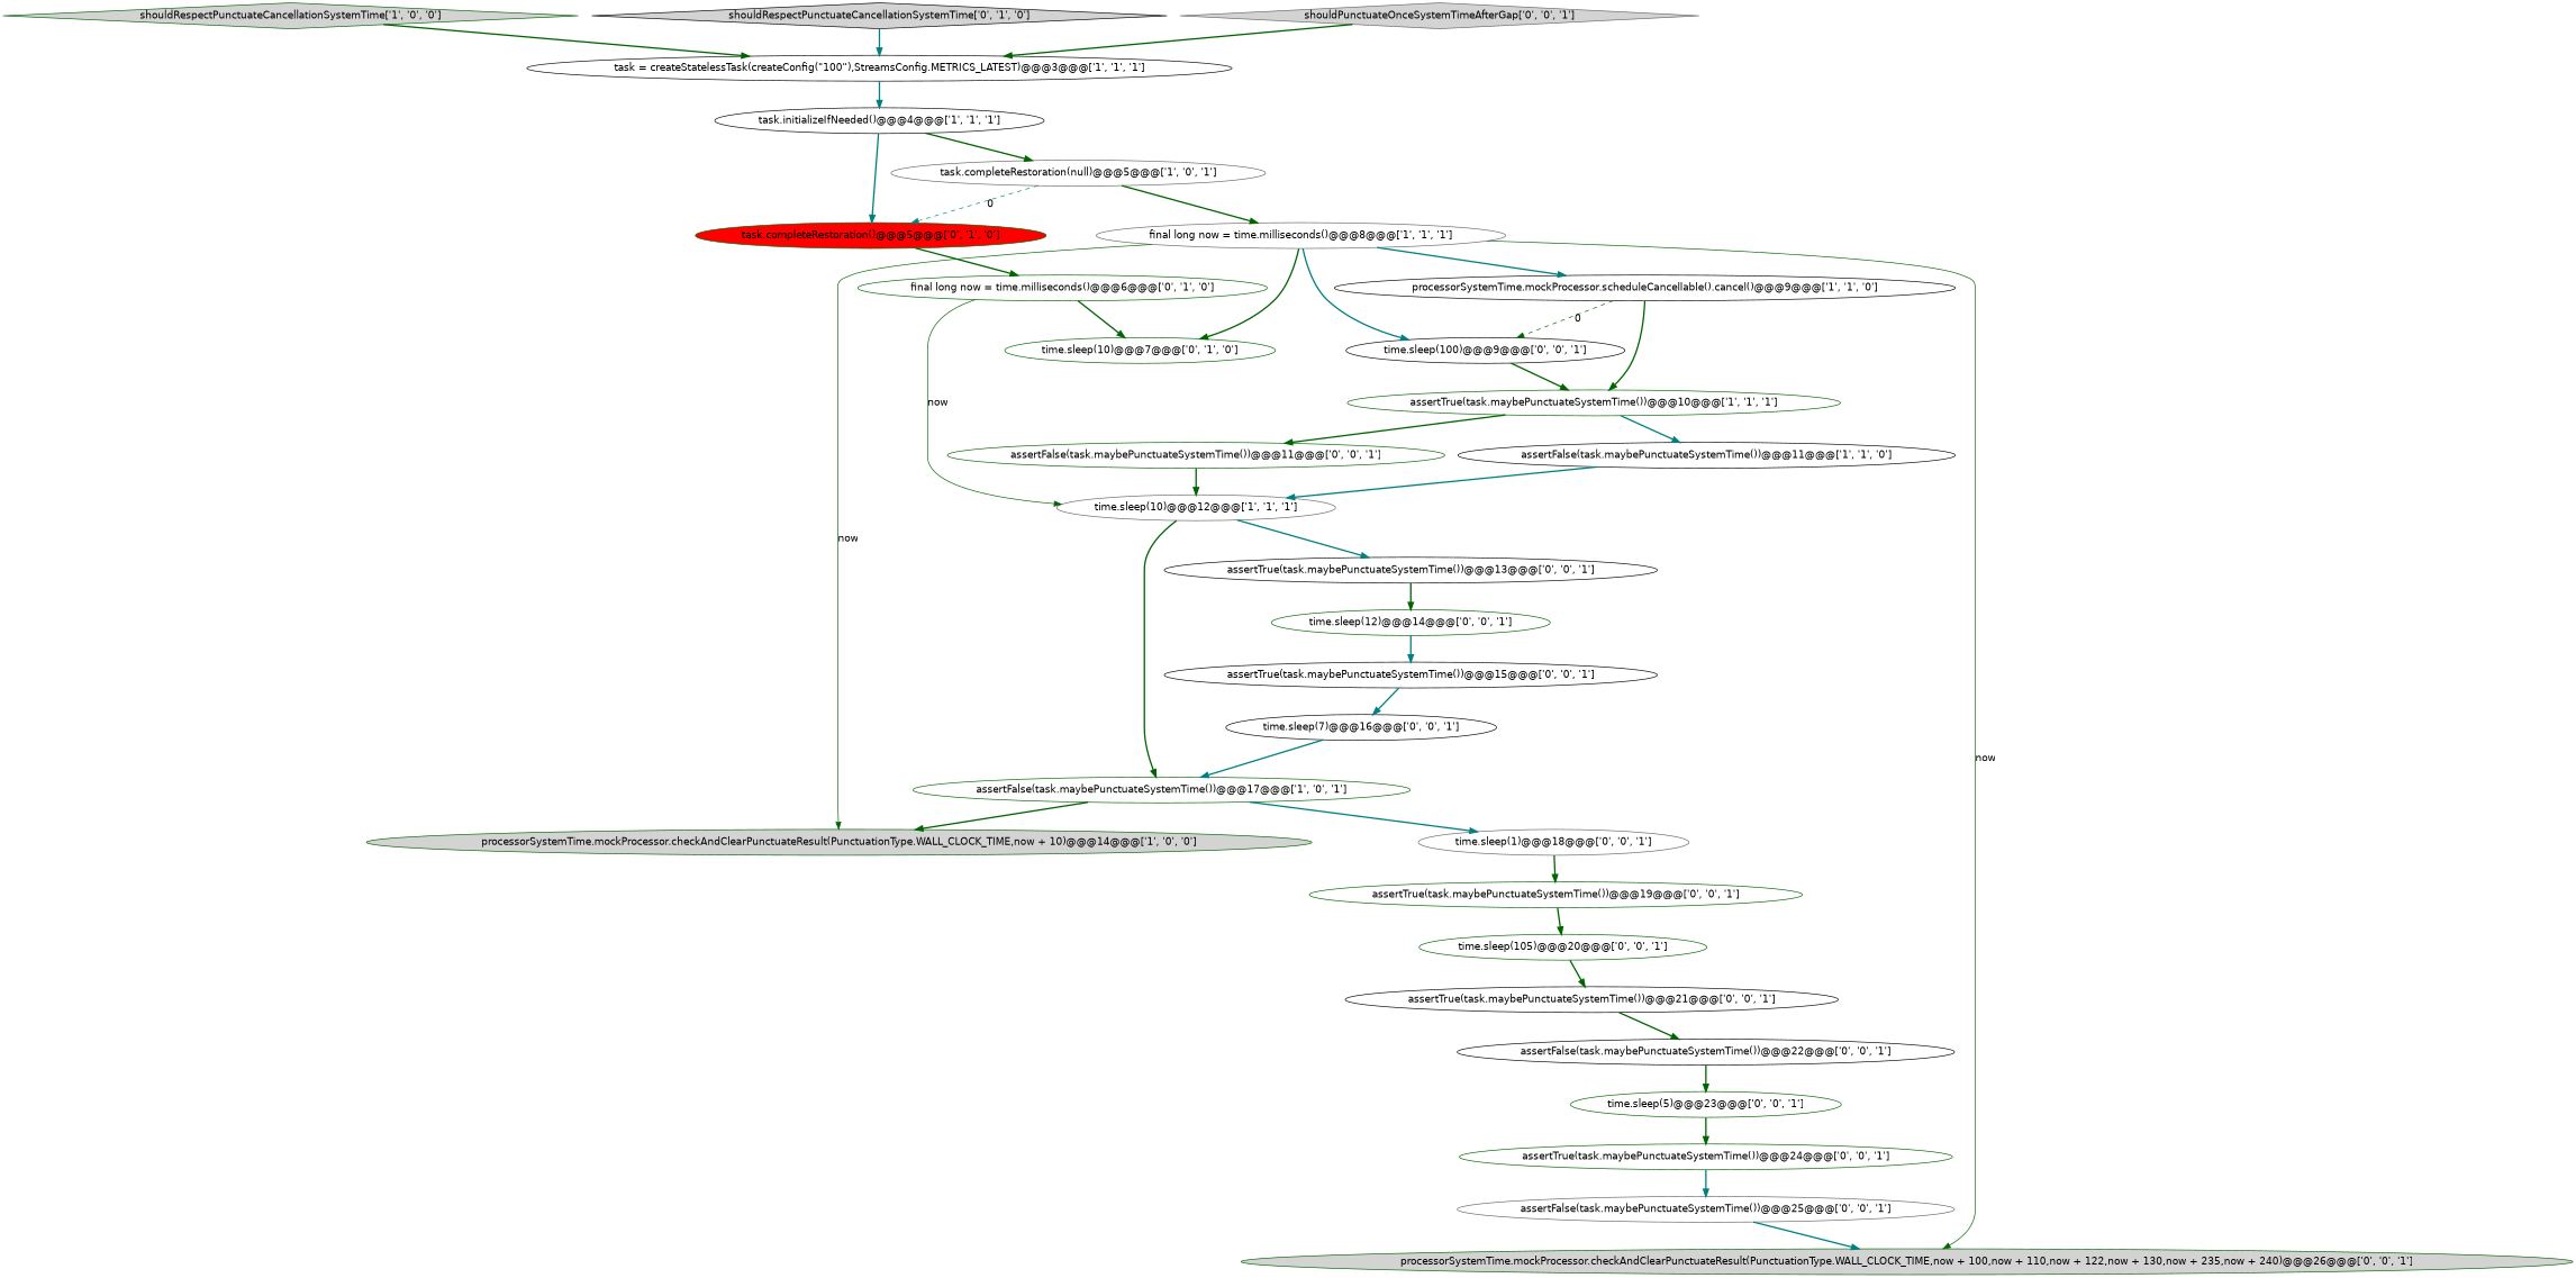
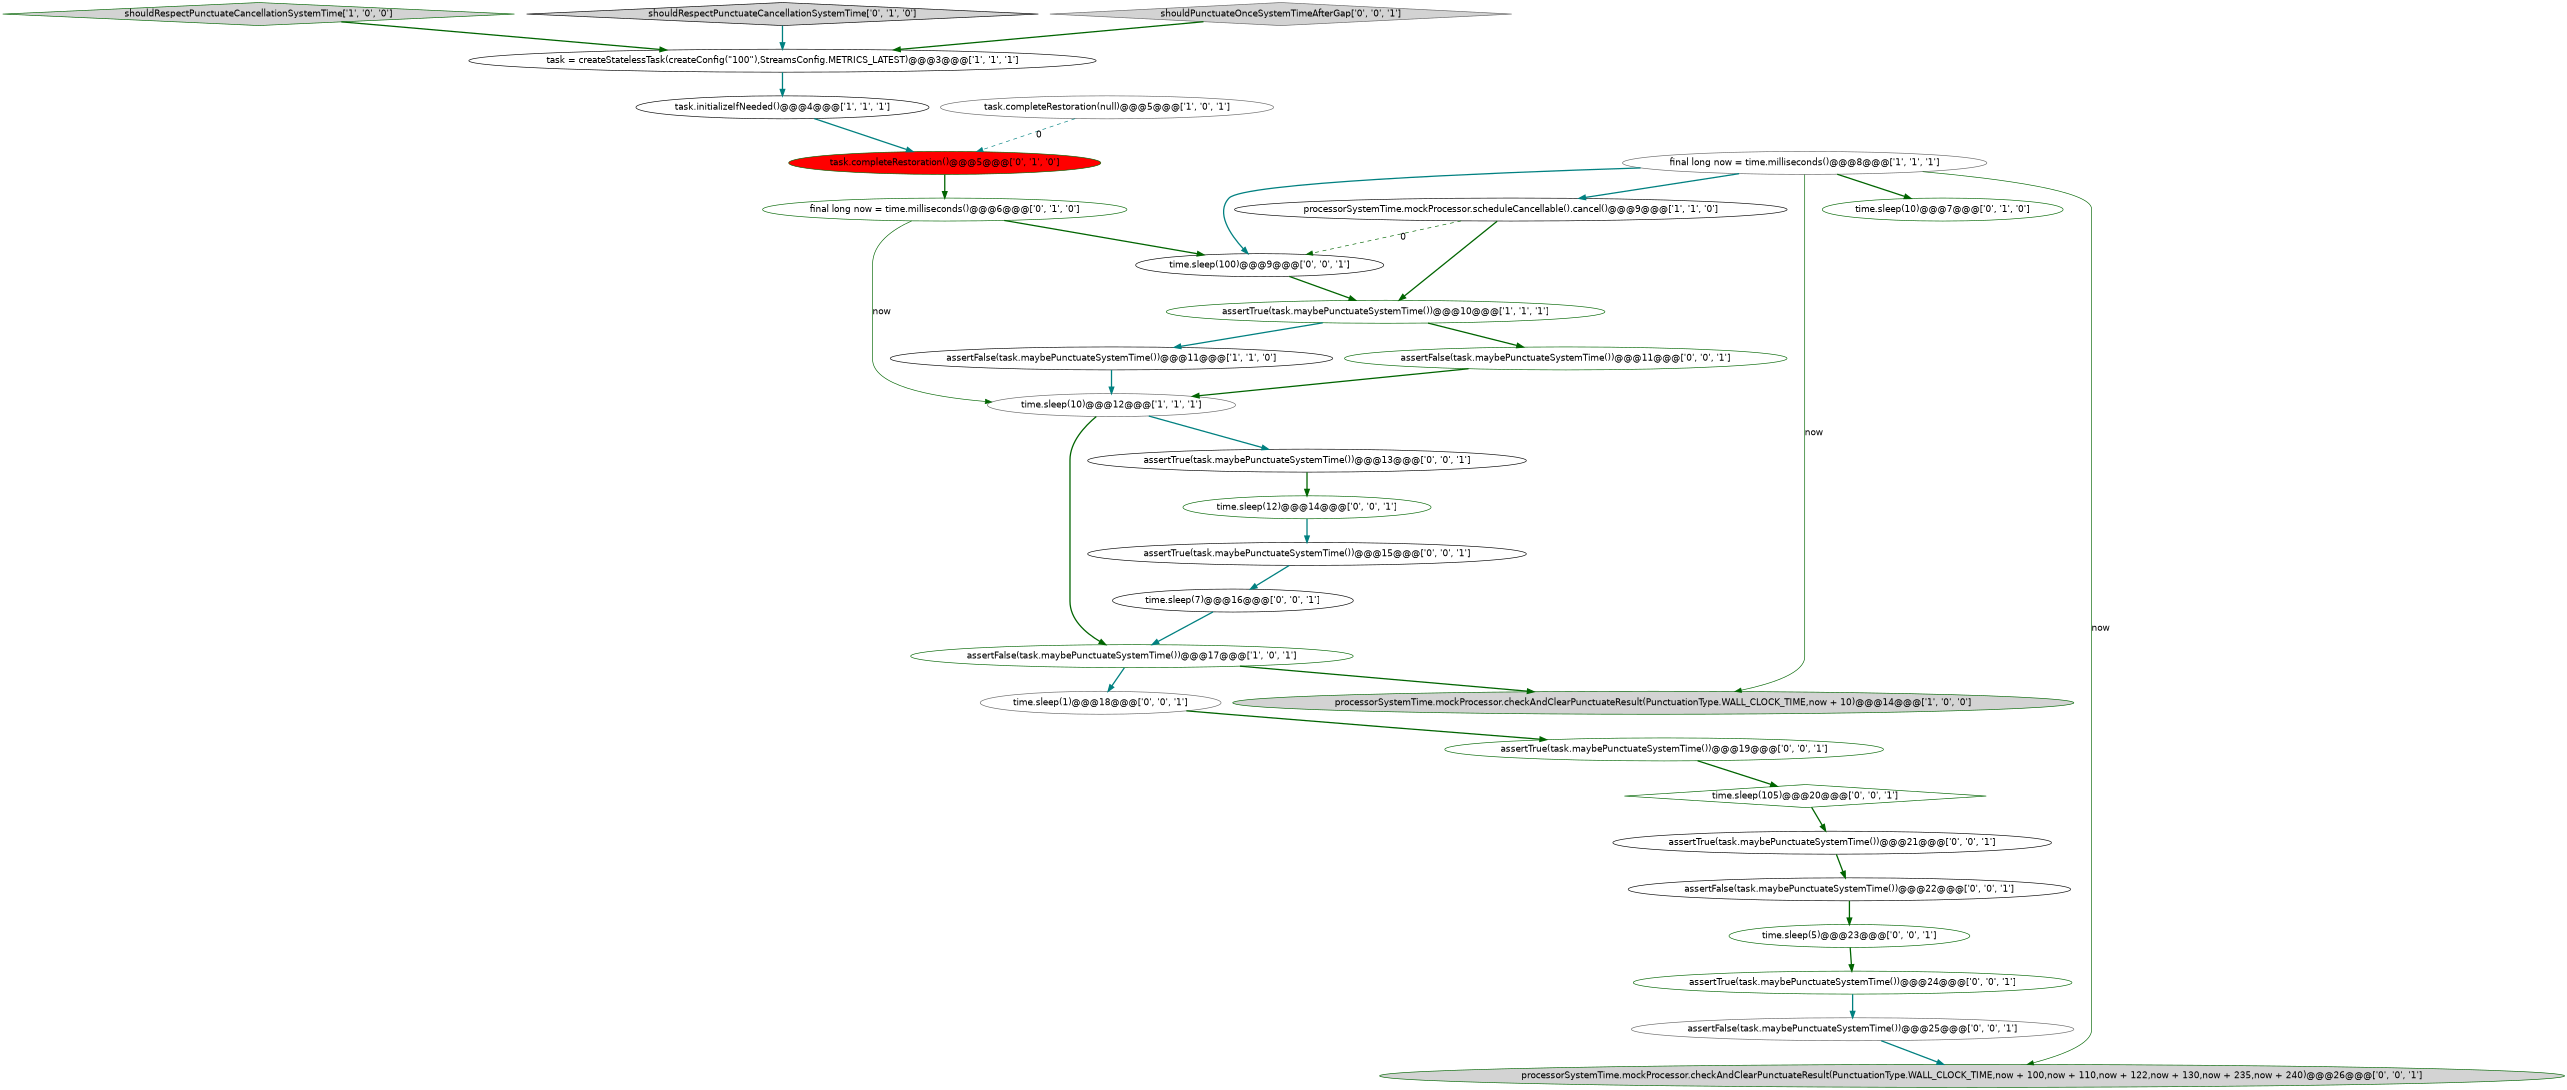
  digraph {
    fontname="DejaVu Sans"
    node [color=darkgreen fillcolor=white fontname="DejaVu Sans" shape=ellipse style=filled]
    edge [color=darkgreen fontname="DejaVu Sans" style=bold]
    n1 [color=black label="assertFalse(task.maybePunctuateSystemTime())@@@11@@@['1', '1', '0']"]
    n2 [color=gray40 label="time.sleep(10)@@@12@@@['1', '1', '1']"]
    n3 [label="assertFalse(task.maybePunctuateSystemTime())@@@17@@@['1', '0', '1']"]
    n4 [color=black label="assertTrue(task.maybePunctuateSystemTime())@@@13@@@['0', '0', '1']"]
    n5 [color=gray40 label="assertFalse(task.maybePunctuateSystemTime())@@@25@@@['0', '0', '1']"]
    n6 [fillcolor=lightgray label="processorSystemTime.mockProcessor.checkAndClearPunctuateResult(PunctuationType.WALL_CLOCK_TIME,now + 100,now + 110,now + 122,now + 130,now + 235,now + 240)@@@26@@@['0', '0', '1']"]
    n7 [color=gray40 label="time.sleep(1)@@@18@@@['0', '0', '1']"]
    n8 [fillcolor=lightgray label="processorSystemTime.mockProcessor.checkAndClearPunctuateResult(PunctuationType.WALL_CLOCK_TIME,now + 10)@@@14@@@['1', '0', '0']"]
    n9 [label="assertTrue(task.maybePunctuateSystemTime())@@@19@@@['0', '0', '1']"]
    n10 [fillcolor=red label="task.completeRestoration()@@@5@@@['0', '1', '0']"]
    n11 [label="final long now = time.milliseconds()@@@6@@@['0', '1', '0']"]
    n12 [label="time.sleep(10)@@@7@@@['0', '1', '0']"]
    n13 [color=black label="assertTrue(task.maybePunctuateSystemTime())@@@21@@@['0', '0', '1']"]
    n14 [color=black label="assertFalse(task.maybePunctuateSystemTime())@@@22@@@['0', '0', '1']"]
    n15 [label="time.sleep(5)@@@23@@@['0', '0', '1']"]
    n16 [label="assertFalse(task.maybePunctuateSystemTime())@@@11@@@['0', '0', '1']"]
    n17 [label="assertTrue(task.maybePunctuateSystemTime())@@@24@@@['0', '0', '1']"]
    n18 [color=gray40 label="final long now = time.milliseconds()@@@8@@@['1', '1', '1']"]
    n19 [color=black label="time.sleep(100)@@@9@@@['0', '0', '1']"]
    n20 [color=black label="processorSystemTime.mockProcessor.scheduleCancellable().cancel()@@@9@@@['1', '1', '0']"]
    n21 [label="time.sleep(12)@@@14@@@['0', '0', '1']"]
    n22 [color=black label="assertTrue(task.maybePunctuateSystemTime())@@@15@@@['0', '0', '1']"]
    n23 [color=black label="time.sleep(7)@@@16@@@['0', '0', '1']"]
-   n24 [label="time.sleep(105)@@@20@@@['0', '0', '1']"]
+   n24 [label="time.sleep(105)@@@20@@@['0', '0', '1']" shape=diamond]
    n25 [fillcolor=lightgray label="shouldRespectPunctuateCancellationSystemTime['1', '0', '0']" shape=diamond]
    n26 [color=black label="task = createStatelessTask(createConfig(\"100\"),StreamsConfig.METRICS_LATEST)@@@3@@@['1', '1', '1']"]
    n27 [color=black label="task.initializeIfNeeded()@@@4@@@['1', '1', '1']"]
    n28 [color=gray40 label="task.completeRestoration(null)@@@5@@@['1', '0', '1']"]
    n29 [color=black fillcolor=lightgray label="shouldRespectPunctuateCancellationSystemTime['0', '1', '0']" shape=diamond]
    n30 [label="assertTrue(task.maybePunctuateSystemTime())@@@10@@@['1', '1', '1']"]
    n31 [color=gray40 fillcolor=lightgray label="shouldPunctuateOnceSystemTimeAfterGap['0', '0', '1']" shape=diamond]
    n1 -> n2 [color=teal]
    n2 -> n3
    n2 -> n4 [color=teal]
    n3 -> n7 [color=teal]
    n3 -> n8
    n4 -> n21
    n5 -> n6 [color=teal]
    n7 -> n9
    n9 -> n24
    n10 -> n11
    n11 -> n2 [label=now style=solid]
-   n11 -> n12
+   n11 -> n19
    n13 -> n14
    n14 -> n15
    n15 -> n17
    n16 -> n2
    n17 -> n5 [color=teal]
    n18 -> n6 [label=now style=solid]
    n18 -> n8 [label=now style=solid]
    n18 -> n12
    n18 -> n19 [color=teal]
    n18 -> n20 [color=teal]
    n19 -> n30
    n20 -> n19 [label=0 style=dashed]
    n20 -> n30
    n21 -> n22 [color=teal]
    n22 -> n23 [color=teal]
    n23 -> n3 [color=teal]
    n24 -> n13
    n25 -> n26
    n26 -> n27 [color=teal]
    n27 -> n10 [color=teal]
-   n27 -> n28
    n28 -> n10 [color=teal label=0 style=dashed]
-   n28 -> n18
    n29 -> n26 [color=teal]
    n30 -> n1 [color=teal]
    n30 -> n16
    n31 -> n26
  }
